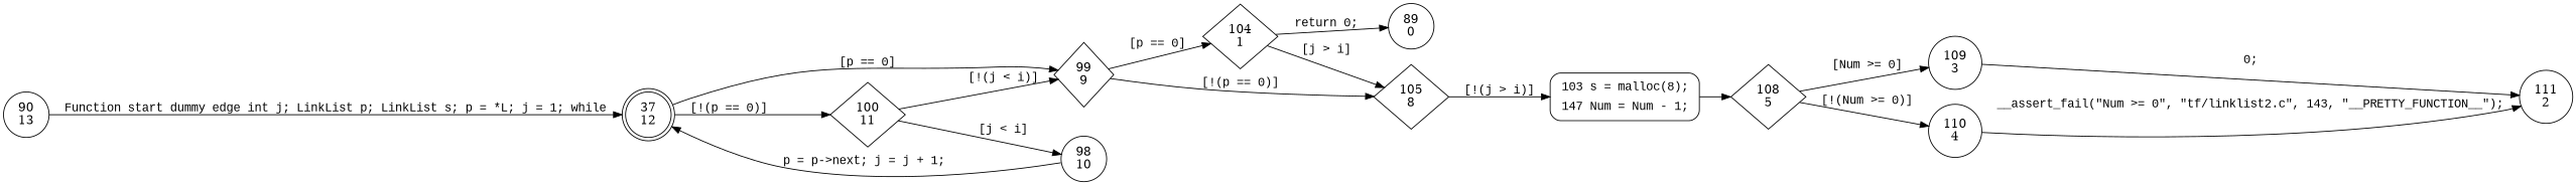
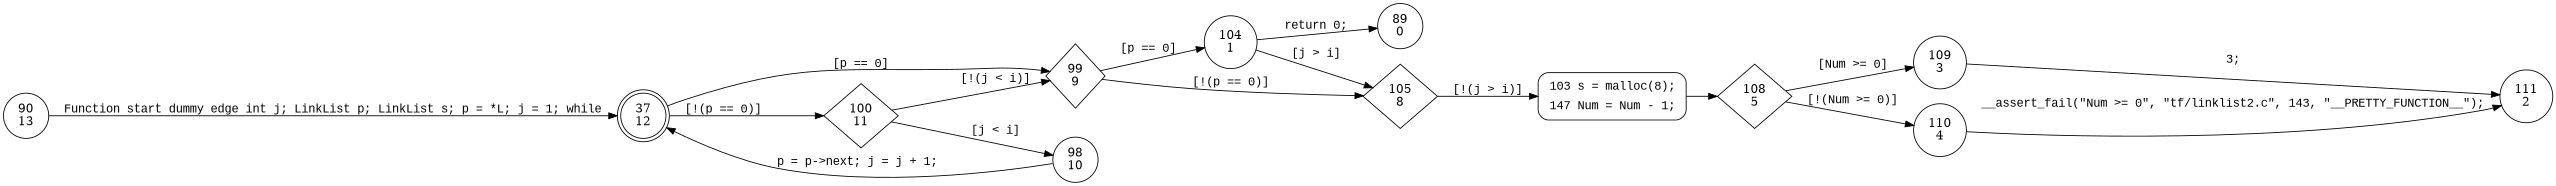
  digraph {
    rankdir=LR
    node [shape=circle]
    edge [fontname="Courier New"]
    n1 [label="90\n13"]
    n2 [label="37\n12" shape=doublecircle]
    n3 [label="99\n9" shape=diamond]
    n4 [label="100\n11" shape=diamond]
-   n5 [label="104\n1" shape=diamond]
+   n5 [label="104\n1"]
    n6 [label="105\n8" shape=diamond]
    n7 [label="98\n10"]
    n8 [label="89\n0"]
    n9 [fillcolor=white fontname="Courier New" label=<<table border="0" cellborder="0" cellpadding="3" bgcolor="white"><tr><td align="right">103</td><td align="left">s = malloc(8);</td></tr><tr><td align="right">147</td><td align="left">Num = Num - 1;</td></tr></table>> penwidth=1 shape=Mrecord style="filled,bold"]
    n10 [label="108\n5" shape=diamond]
    n11 [label="109\n3"]
    n12 [label="110\n4"]
    n13 [label="111\n2"]
    n1 -> n2 [label="Function start dummy edge int j; LinkList p; LinkList s; p = *L; j = 1; while"]
    n2 -> n3 [label="[p == 0]"]
    n2 -> n4 [label="[!(p == 0)]"]
    n3 -> n5 [label="[p == 0]"]
    n3 -> n6 [label="[!(p == 0)]"]
    n4 -> n3 [label="[!(j < i)]"]
    n4 -> n7 [label="[j < i]"]
    n5 -> n6 [label="[j > i]"]
    n5 -> n8 [label="return 0;"]
    n6 -> n9 [label="[!(j > i)]"]
    n7 -> n2 [label="p = p->next; j = j + 1; "]
    n9 -> n10 [fontname=""]
    n10 -> n11 [label="[Num >= 0]"]
    n10 -> n12 [label="[!(Num >= 0)]"]
-   n11 -> n13 [label="0;"]
+   n11 -> n13 [label="3;"]
    n12 -> n13 [label="__assert_fail(\"Num >= 0\", \"tf/linklist2.c\", 143, \"__PRETTY_FUNCTION__\");"]
  }
